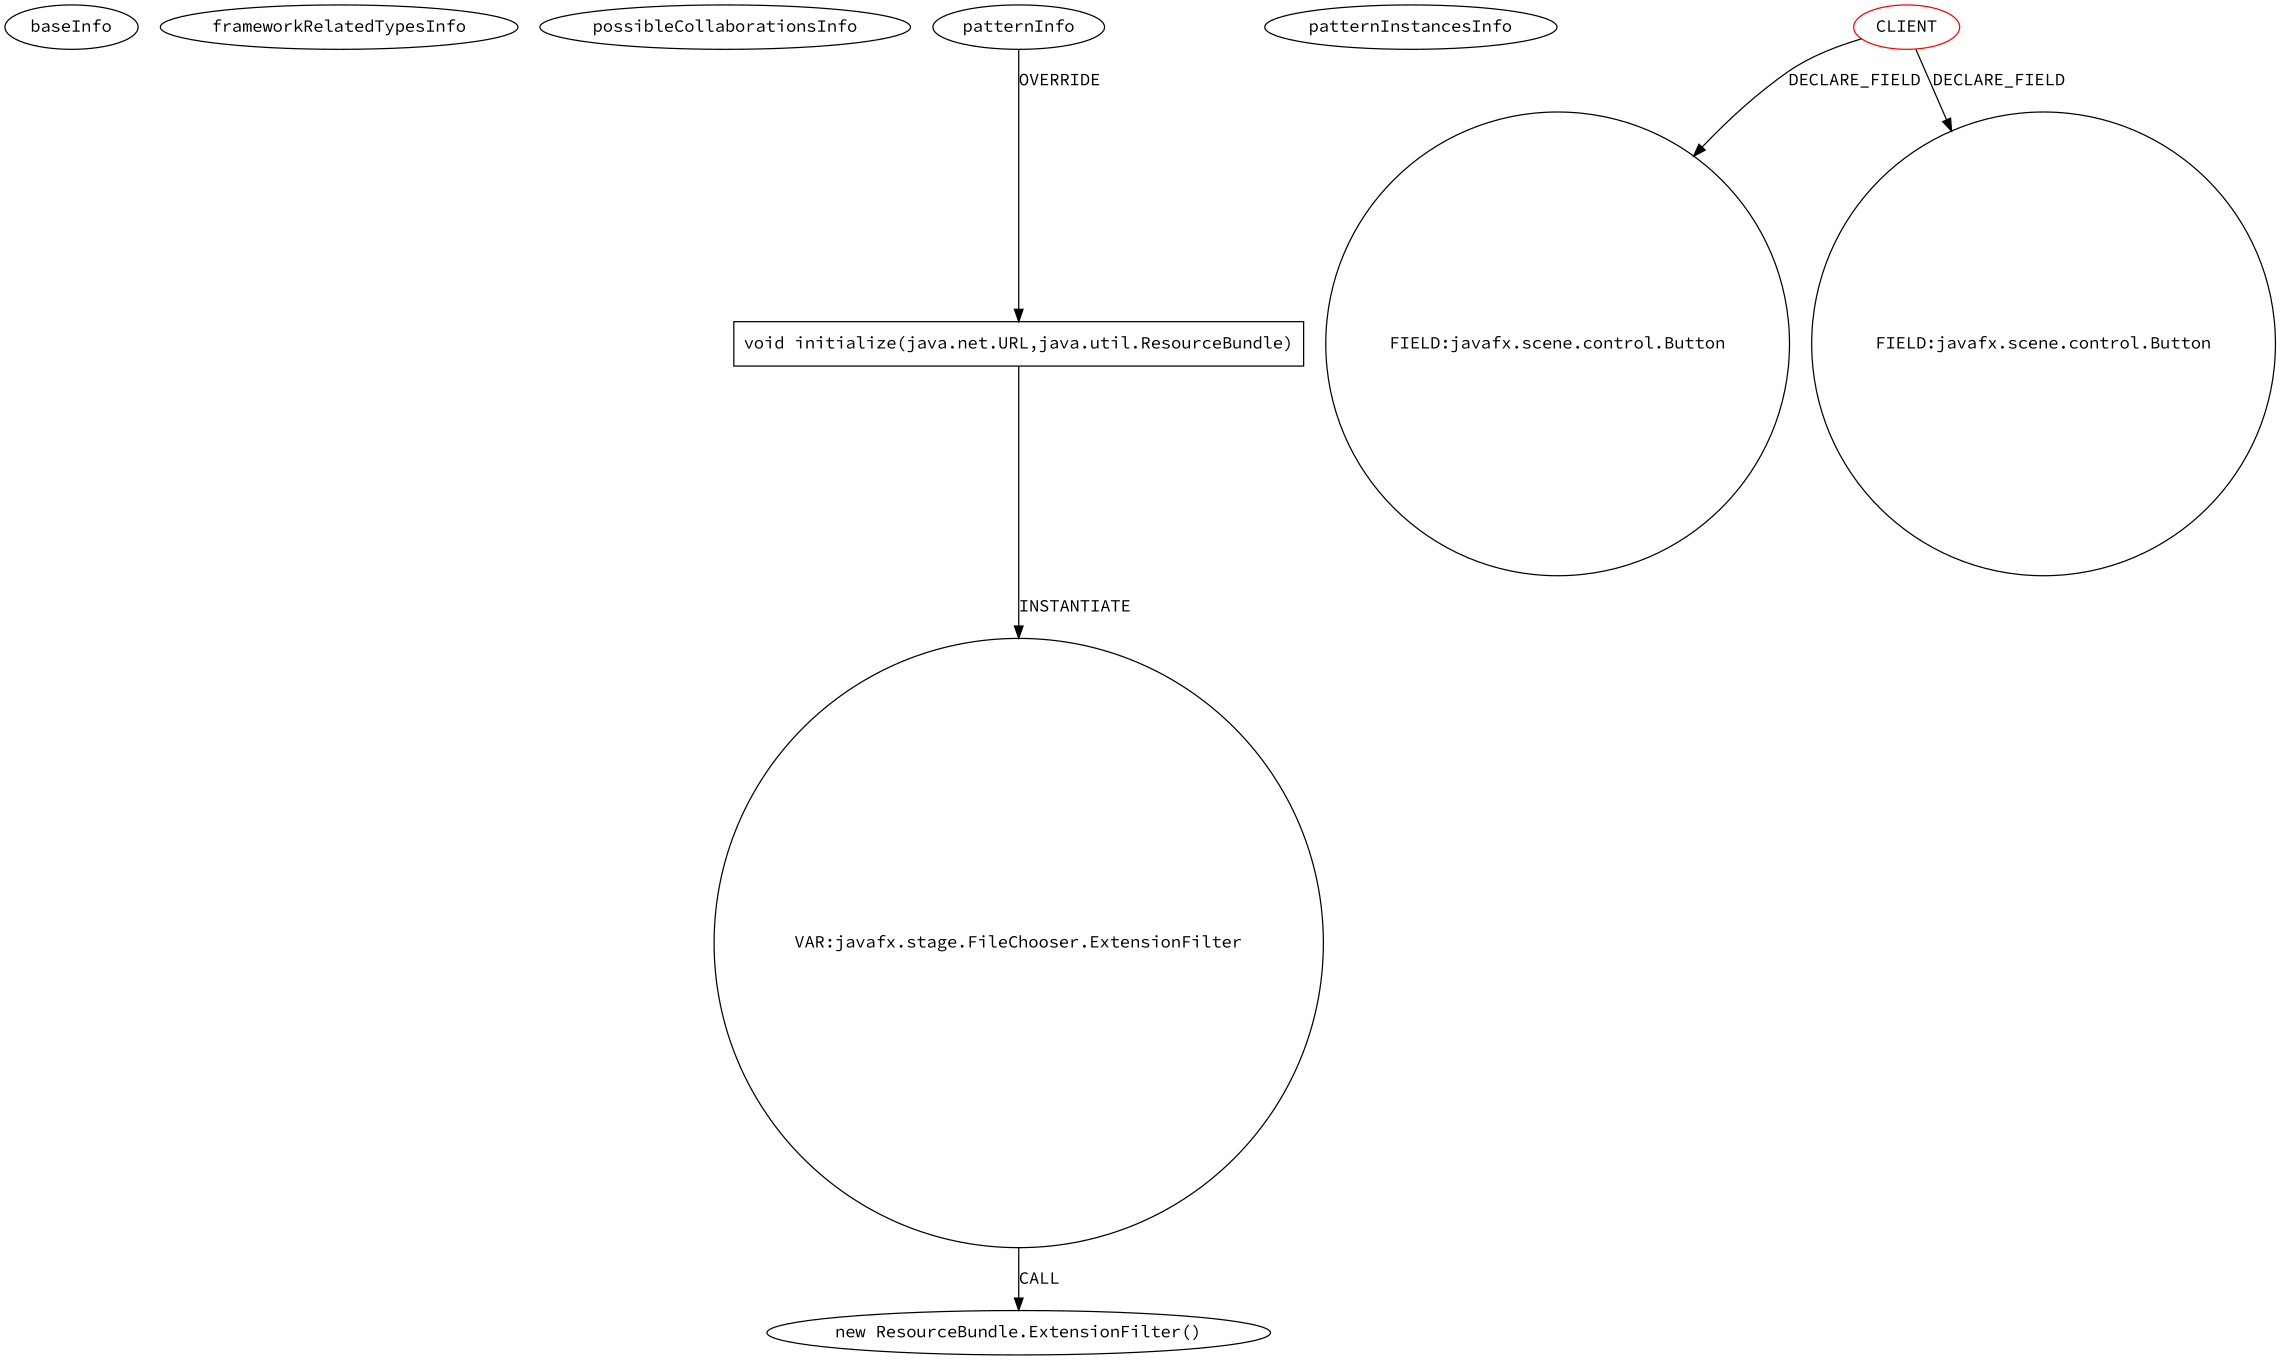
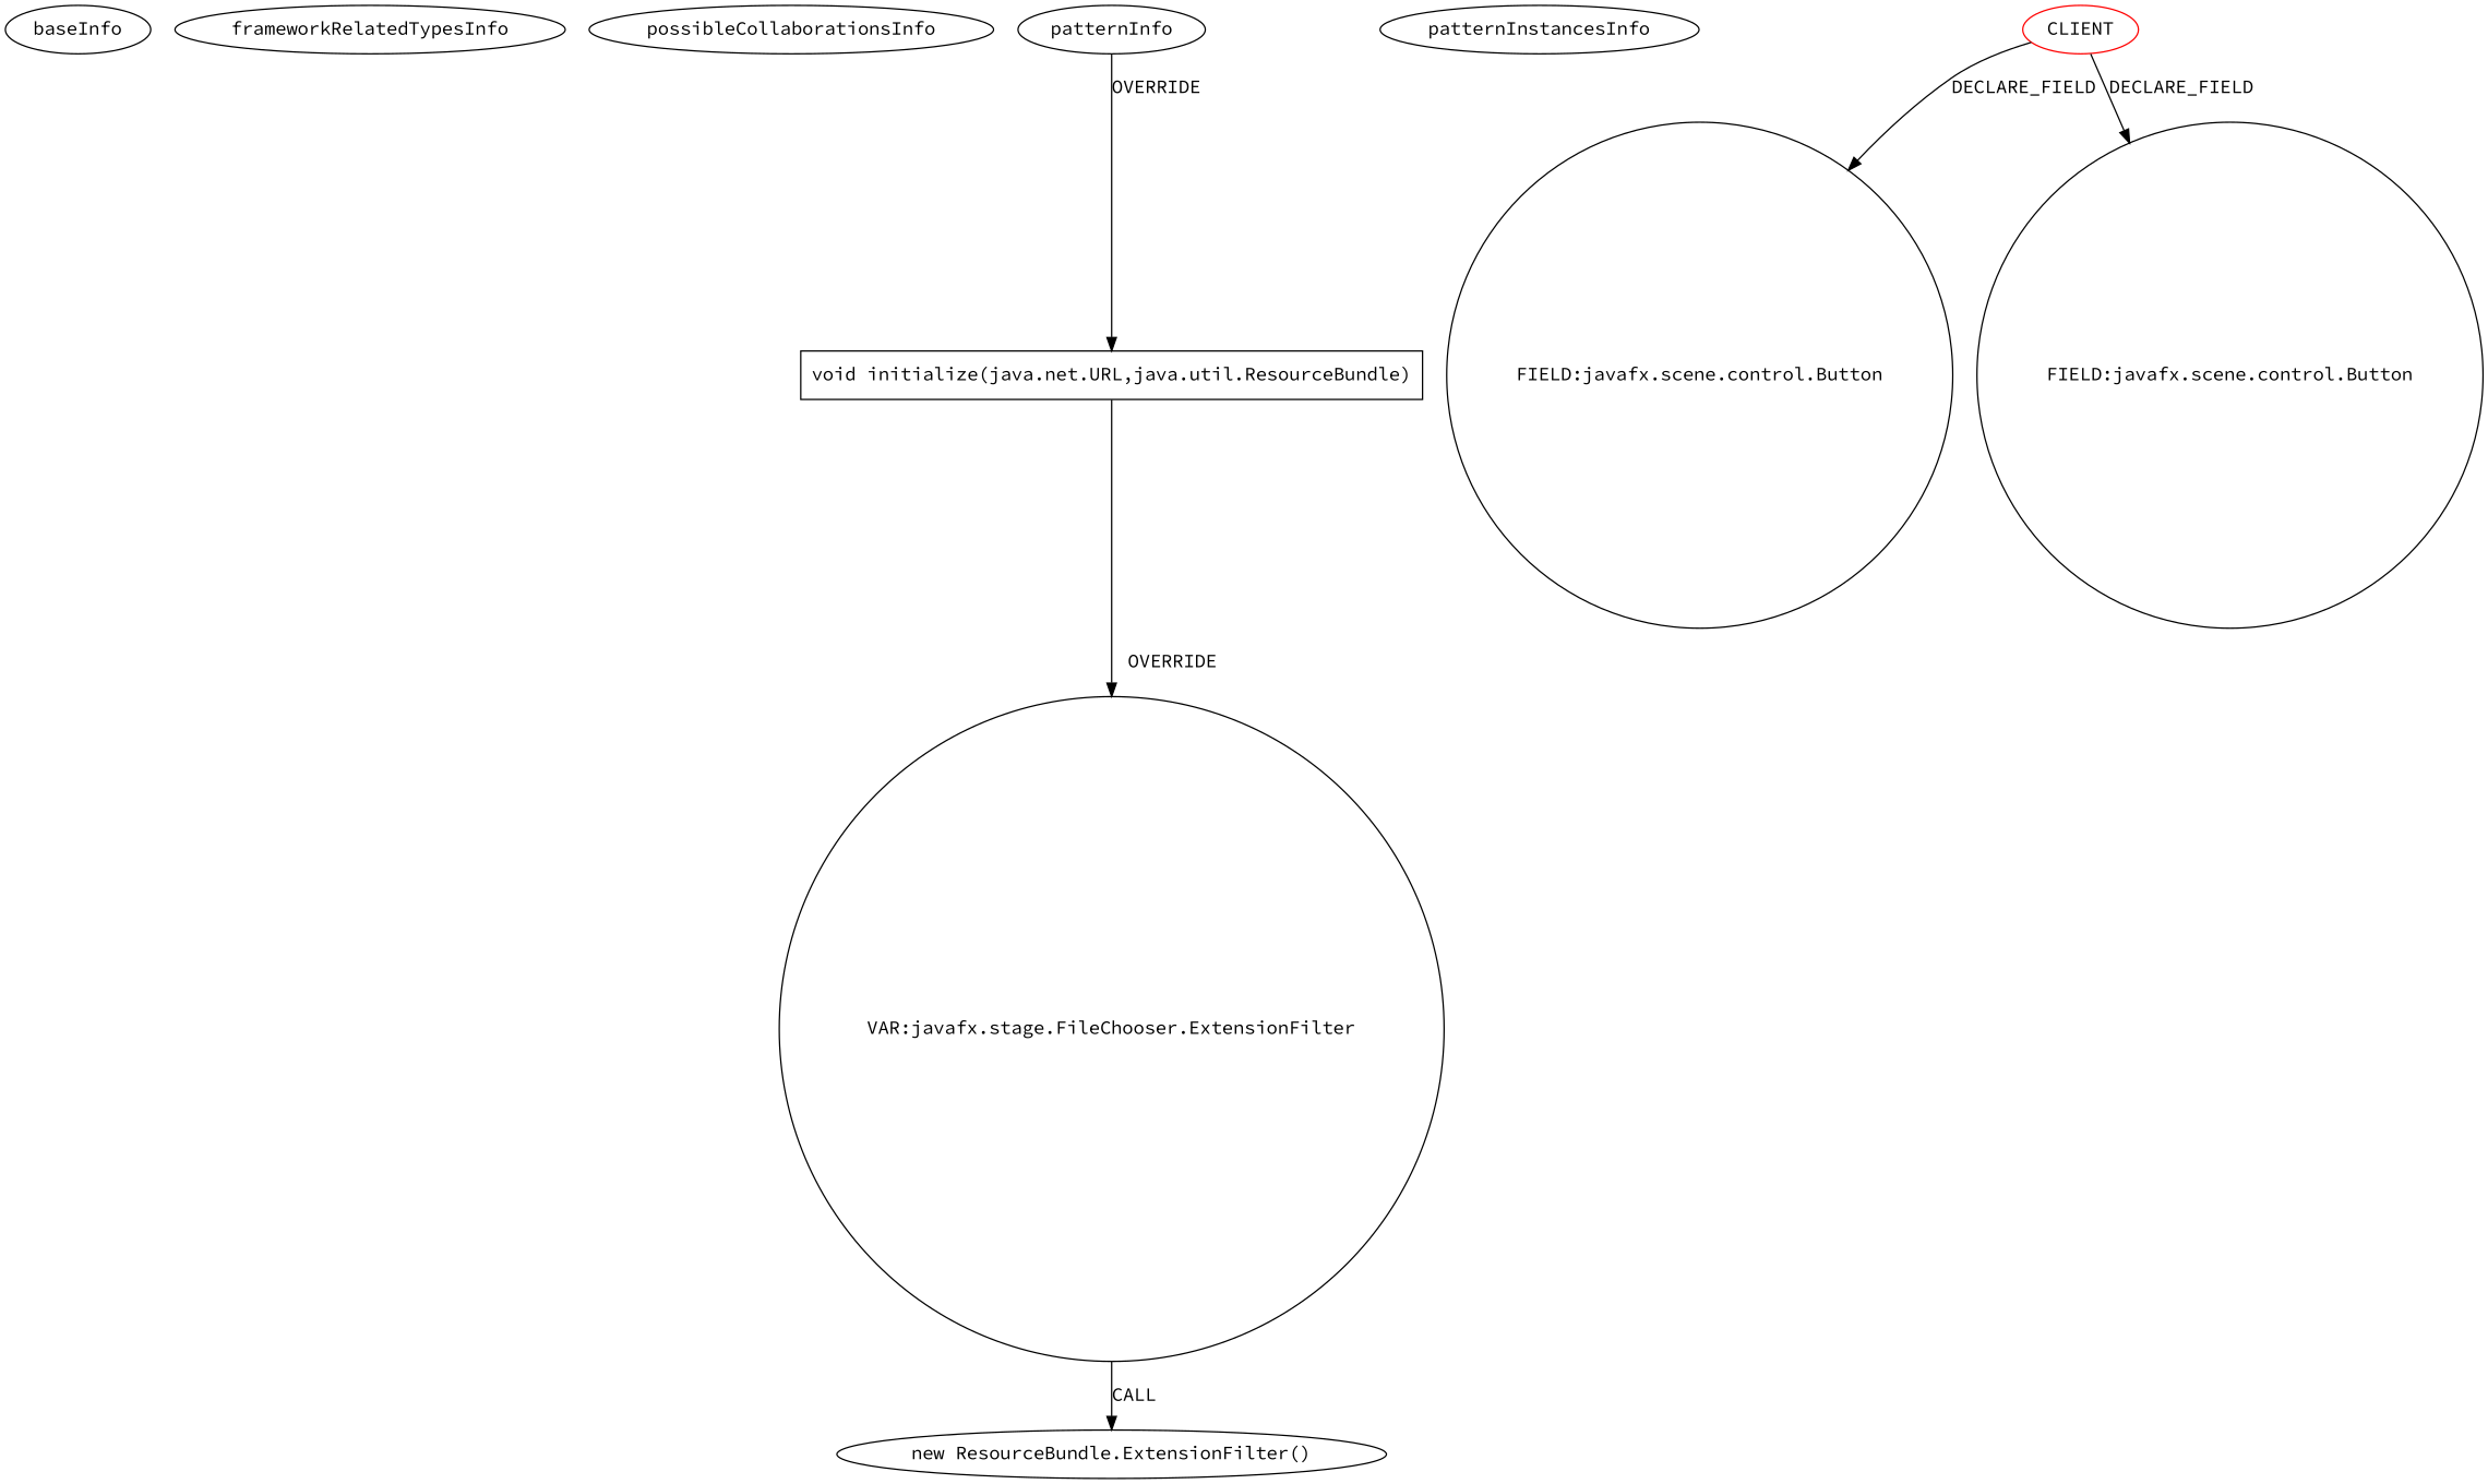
  digraph {
    fontname="Source Code Pro"
    node [fontname="Source Code Pro" isFrameworkType=false]
    edge [fontname="Source Code Pro"]
    baseInfo [category=pattern graphId=1557 isAnonymous=false possibleRelation=false isFrameworkType=""]
    frameworkRelatedTypesInfo [isFrameworkType=""]
    possibleCollaborationsInfo [isFrameworkType=""]
    patternInfo [frequency=2.0 patternRootClient=0 isFrameworkType=""]
    n5 [label="void initialize(java.net.URL,java.util.ResourceBundle)" shape=box vertexType=OVERRIDING_METHOD_DECLARATION]
    patternInstancesInfo [0="novosga-painel-fx~/novosga-painel-fx/painel-fx-master/src/org/novosga/painel/client/ui/Controller.java~Controller~3787" 1="crosswords-testEnvironment~/crosswords-testEnvironment/testEnvironment-master/src/GUI/MainController.java~MainController~2315" isFrameworkType=""]
    n7 [label="new ResourceBundle.ExtensionFilter()" vertexType=CONSTRUCTOR_CALL]
    n8 [label="VAR:javafx.stage.FileChooser.ExtensionFilter" shape=circle vertexType=VARIABLE_EXPRESION]
    n9 [color=red label=CLIENT vertexType=ROOT_CLIENT_CLASS_DECLARATION]
    n10 [label="FIELD:javafx.scene.control.Button" shape=circle vertexType=FIELD_DECLARATION]
    n11 [label="FIELD:javafx.scene.control.Button" shape=circle vertexType=FIELD_DECLARATION]
    patternInfo -> n5 [label=OVERRIDE]
-   n5 -> n8 [label=INSTANTIATE]
+   n5 -> n8 [label=OVERRIDE]
    n8 -> n7 [label=CALL]
    n9 -> n10 [label=DECLARE_FIELD]
    n9 -> n11 [label=DECLARE_FIELD]
  }
